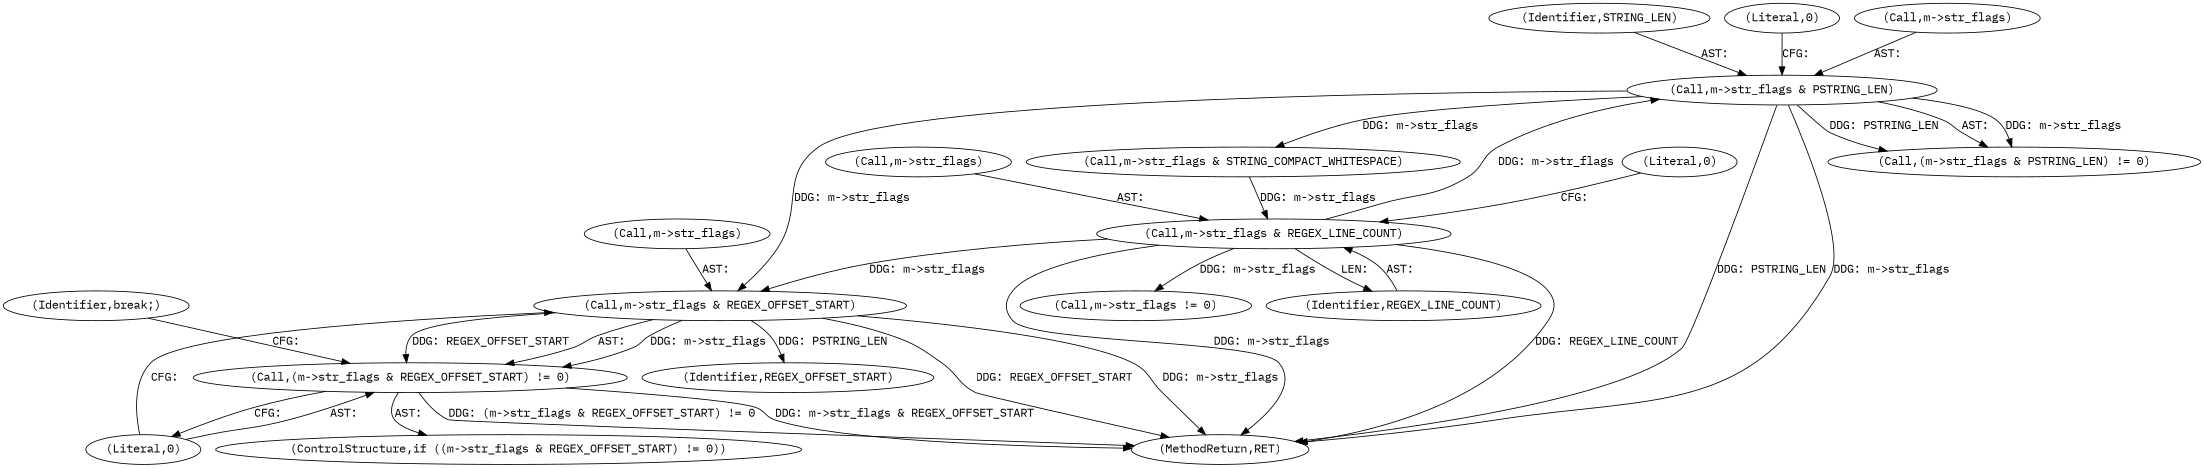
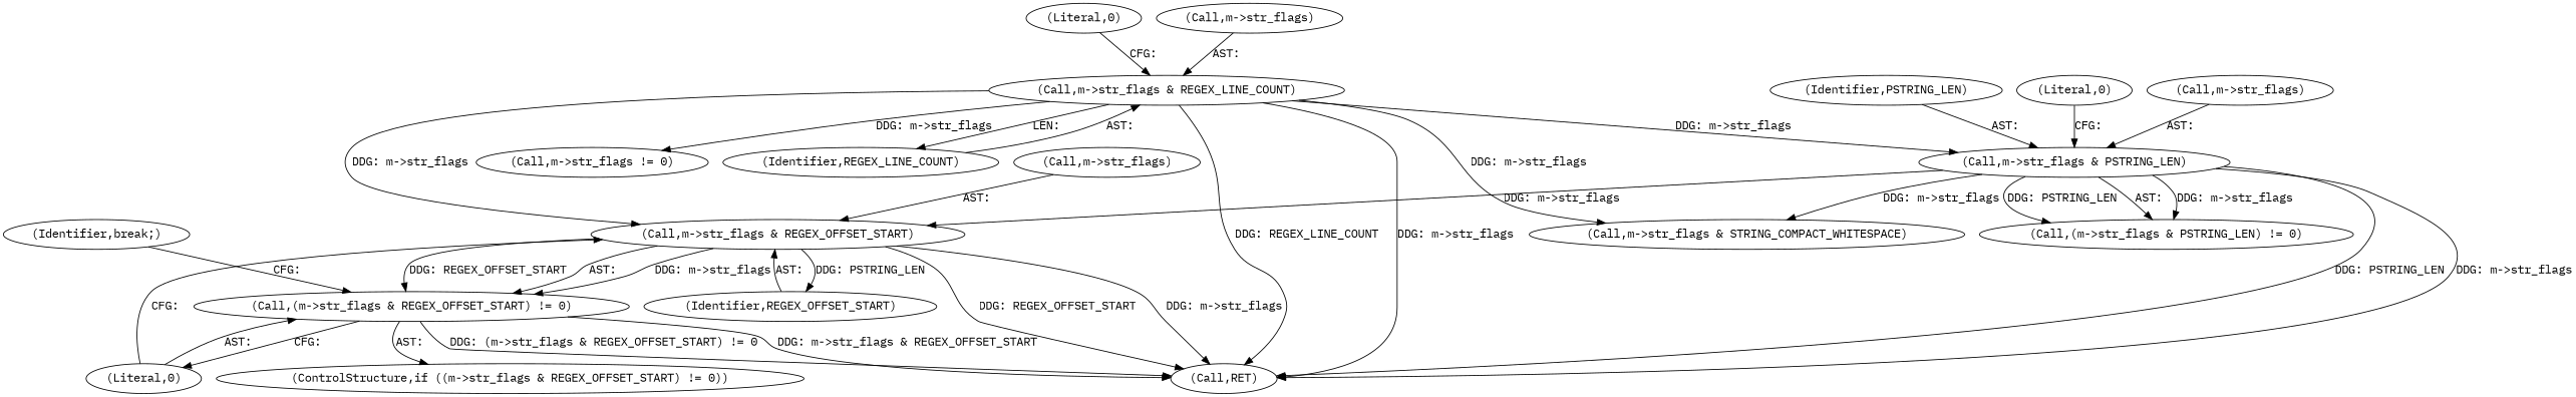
  digraph {
    fontname="IBM Plex Mono"
    node [fontname="IBM Plex Mono"]
    edge [fontname="IBM Plex Mono"]
    n1 [label="(Call,m->str_flags & REGEX_OFFSET_START)"]
    n2 [label="(Call,(m->str_flags & REGEX_OFFSET_START) != 0)"]
-   n3 [label="(MethodReturn,RET)"]
+   n3 [label="(Call,RET)"]
    n4 [label="(Identifier,REGEX_OFFSET_START)"]
    n5 [label="(ControlStructure,if ((m->str_flags & REGEX_OFFSET_START) != 0))"]
    n6 [label="(Literal,0)"]
    n7 [label="(Call,m->str_flags & PSTRING_LEN)"]
    n8 [label="(Call,m->str_flags & STRING_COMPACT_WHITESPACE)"]
    n9 [label="(Call,(m->str_flags & PSTRING_LEN) != 0)"]
-   n10 [label="(Identifier,STRING_LEN)"]
+   n10 [label="(Identifier,PSTRING_LEN)"]
    n11 [label="(Call,m->str_flags != 0)"]
    n12 [label="(Call,m->str_flags & REGEX_LINE_COUNT)"]
    n13 [label="(Identifier,REGEX_LINE_COUNT)"]
    n14 [label="(Literal,0)"]
    n15 [label="(Call,m->str_flags)"]
    n16 [label="(Literal,0)"]
    n17 [label="(Call,m->str_flags)"]
    n18 [label="(Call,m->str_flags)"]
    n19 [label="(Identifier,break;)"]
    n1 -> n2 [label="AST: "]
    n1 -> n2 [label="DDG: m->str_flags"]
    n1 -> n2 [label="DDG: REGEX_OFFSET_START"]
    n1 -> n3 [label="DDG: REGEX_OFFSET_START"]
    n1 -> n3 [label="DDG: m->str_flags"]
    n1 -> n4 [label="DDG: PSTRING_LEN"]
    n2 -> n3 [label="DDG: (m->str_flags & REGEX_OFFSET_START) != 0"]
    n2 -> n3 [label="DDG: m->str_flags & REGEX_OFFSET_START"]
    n2 -> n5 [label="AST: "]
    n2 -> n6 [label="CFG: "]
+   n4 -> n1 [label="AST: "]
    n6 -> n1 [label="CFG: "]
    n6 -> n2 [label="AST: "]
    n7 -> n1 [label="DDG: m->str_flags"]
    n7 -> n3 [label="DDG: PSTRING_LEN"]
    n7 -> n3 [label="DDG: m->str_flags"]
    n7 -> n8 [label="DDG: m->str_flags"]
    n7 -> n9 [label="AST: "]
    n7 -> n9 [label="DDG: m->str_flags"]
    n7 -> n9 [label="DDG: PSTRING_LEN"]
    n10 -> n7 [label="AST: "]
    n12 -> n1 [label="DDG: m->str_flags"]
    n12 -> n3 [label="DDG: REGEX_LINE_COUNT"]
    n12 -> n3 [label="DDG: m->str_flags"]
    n12 -> n7 [label="DDG: m->str_flags"]
-   n8 -> n12 [label="DDG: m->str_flags"]
+   n12 -> n8 [label="DDG: m->str_flags"]
    n12 -> n11 [label="DDG: m->str_flags"]
    n12 -> n13 [label="LEN: "]
    n13 -> n12 [label="AST: "]
    n14 -> n7 [label="CFG: "]
    n15 -> n7 [label="AST: "]
    n16 -> n12 [label="CFG: "]
    n17 -> n1 [label="AST: "]
    n18 -> n12 [label="AST: "]
    n19 -> n2 [label="CFG: "]
  }
